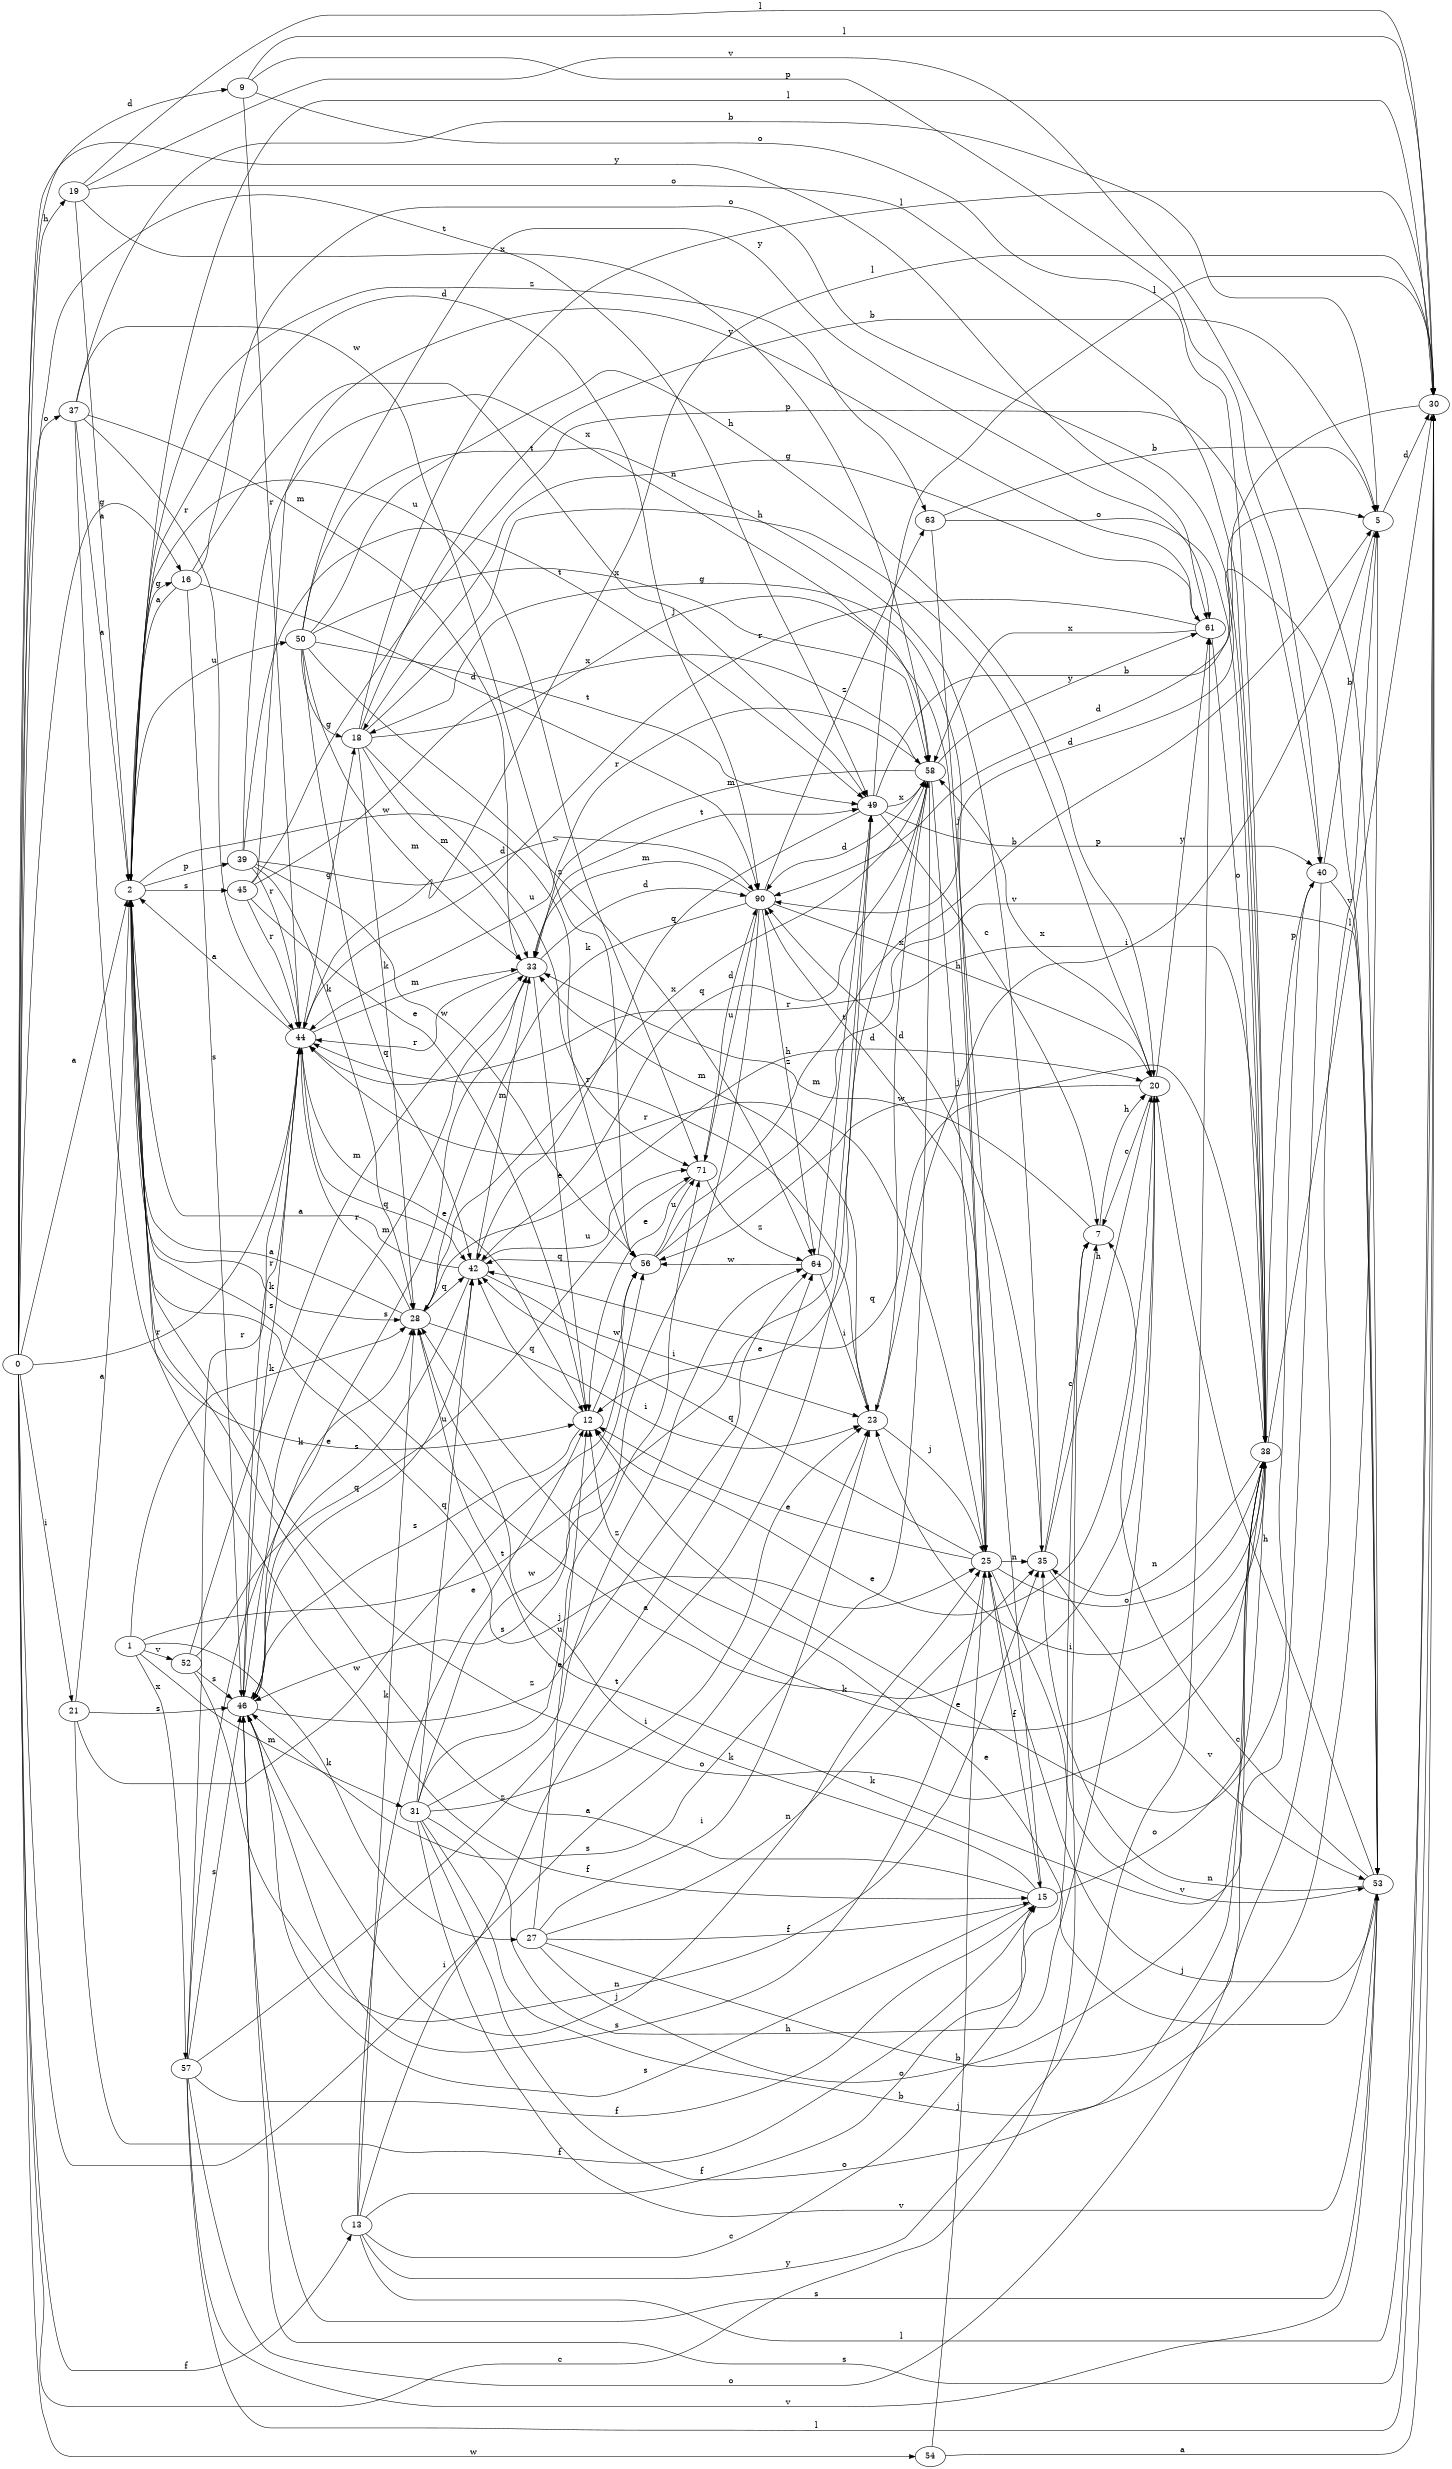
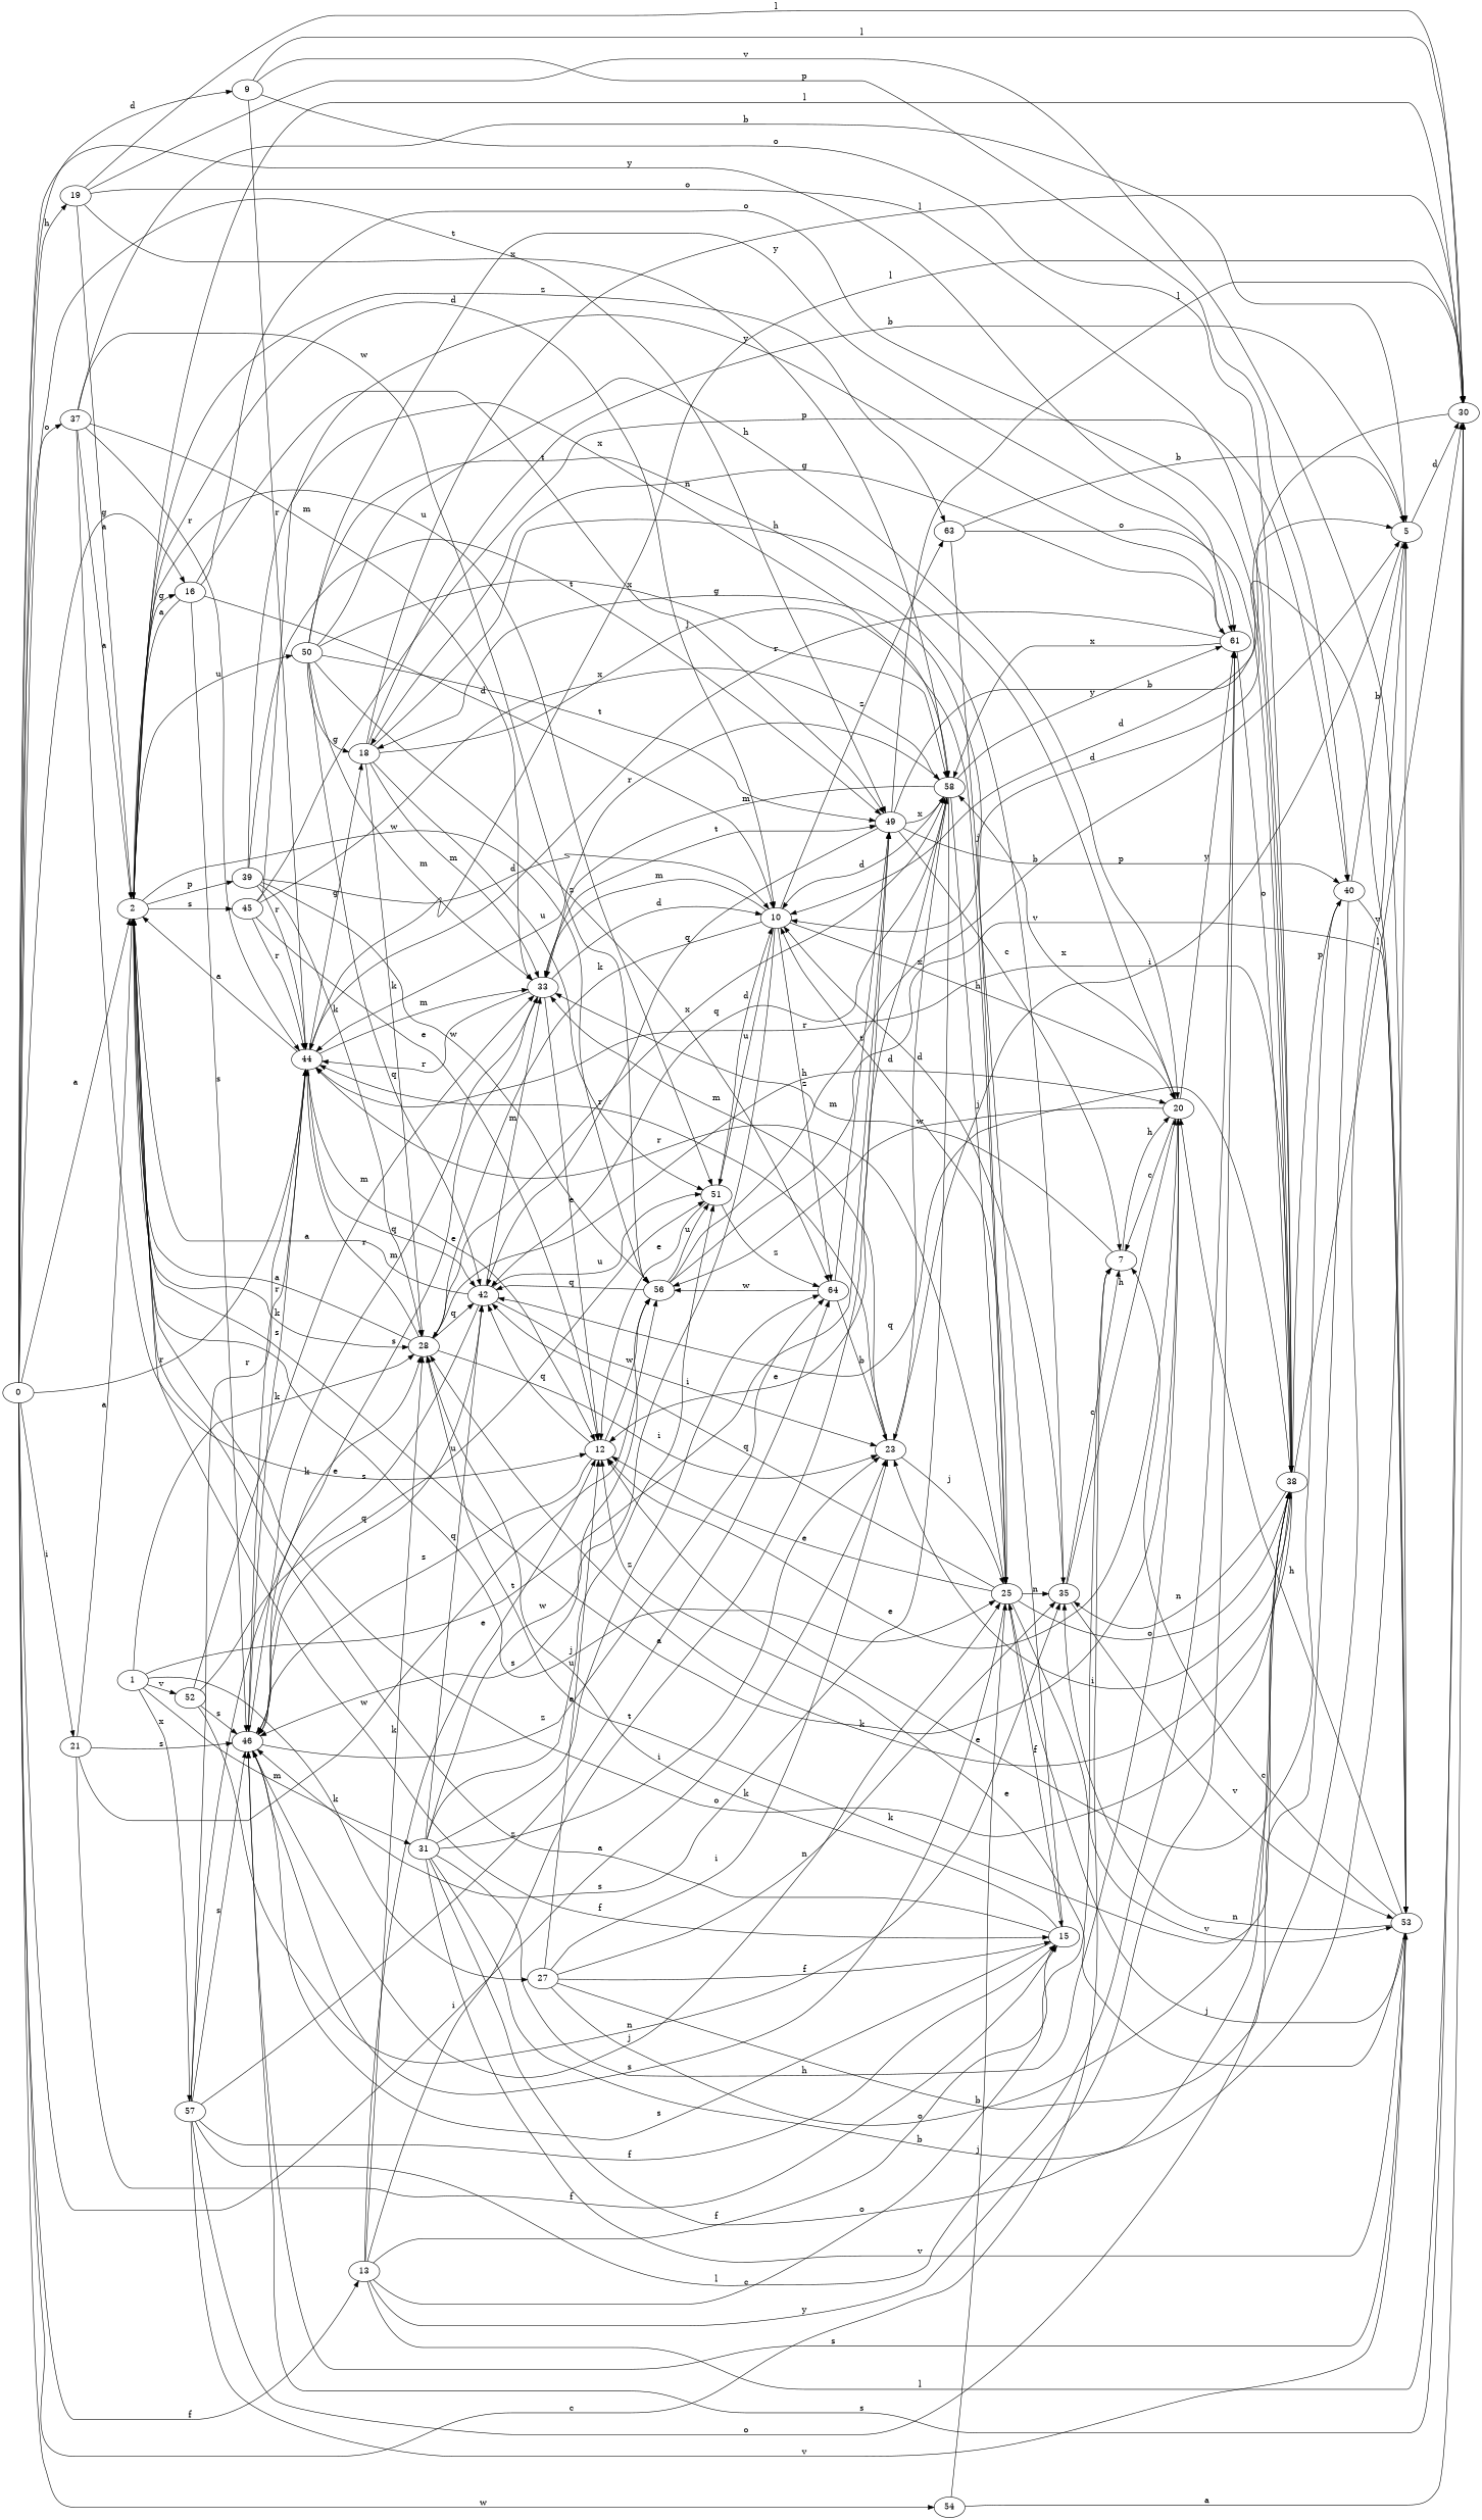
  strict digraph {
    rankdir=LR
    0
    2
    7
    9
    13
    16
    19
    21
    23
    37
    44
    49
    54
    61
    28
-   10 [label=90]
+   10
    15
    25
    30
    38
    39
    45
    50
-   51 [label=71]
+   51
    56
    63
    20
    33
    40
    12
    46
    53
    58
    5
    42
    18
    1
    27
    31
    52
    57
    35
    64
    0 -> 2 [label=a]
    0 -> 7 [label=c]
    0 -> 9 [label=d]
    0 -> 13 [label=f]
    0 -> 16 [label=g]
    0 -> 19 [label=h]
    0 -> 21 [label=i]
    0 -> 23 [label=i]
    0 -> 37 [label=o]
    0 -> 44 [label=r]
    0 -> 49 [label=t]
    0 -> 54 [label=w]
    0 -> 61 [label=y]
    2 -> 16 [label=g]
    2 -> 28 [label=k]
    2 -> 10 [label=d]
    2 -> 15 [label=f]
    2 -> 25 [label=j]
    2 -> 30 [label=l]
    2 -> 38 [label=o]
    2 -> 39 [label=p]
    2 -> 45 [label=s]
    2 -> 50 [label=u]
    2 -> 51 [label=u]
    2 -> 56 [label=w]
    2 -> 63 [label=z]
    7 -> 20 [label=h]
    7 -> 33 [label=m]
    9 -> 44 [label=r]
    9 -> 30 [label=l]
    9 -> 38 [label=o]
    9 -> 40 [label=p]
    13 -> 7 [label=c]
    13 -> 49 [label=t]
    13 -> 61 [label=y]
    13 -> 28 [label=k]
    13 -> 15 [label=f]
    13 -> 30 [label=l]
    13 -> 12 [label=e]
    16 -> 2 [label=a]
    16 -> 49 [label=t]
    16 -> 10 [label=d]
    16 -> 38 [label=o]
    16 -> 46 [label=s]
    19 -> 2 [label=a]
    19 -> 30 [label=l]
    19 -> 38 [label=o]
    19 -> 53 [label=v]
    19 -> 58 [label=x]
    21 -> 2 [label=a]
    21 -> 15 [label=f]
    21 -> 56 [label=w]
    21 -> 46 [label=s]
    23 -> 44 [label=r]
    23 -> 25 [label=j]
    23 -> 33 [label=m]
    23 -> 58 [label=x]
    37 -> 2 [label=a]
    37 -> 44 [label=r]
    37 -> 56 [label=w]
    37 -> 33 [label=m]
    37 -> 12 [label=e]
    37 -> 5 [label=b]
    44 -> 2 [label=a]
    44 -> 30 [label=l]
    44 -> 33 [label=m]
    44 -> 12 [label=e]
    44 -> 46 [label=s]
    44 -> 42 [label=q]
    44 -> 18 [label=g]
    49 -> 7 [label=c]
    49 -> 30 [label=l]
    49 -> 40 [label=p]
    49 -> 58 [label=x]
    49 -> 5 [label=b]
    49 -> 42 [label=q]
    54 -> 25 [label=j]
    54 -> 30 [label=a]
    61 -> 44 [label=r]
    61 -> 38 [label=o]
    61 -> 58 [label=x]
    61 -> 18 [label=g]
    28 -> 2 [label=a]
    28 -> 23 [label=i]
    28 -> 44 [label=r]
    28 -> 20 [label=h]
    28 -> 58 [label=x]
    28 -> 42 [label=q]
    10 -> 28 [label=k]
    10 -> 51 [label=u]
    10 -> 63 [label=z]
    10 -> 20 [label=h]
    10 -> 33 [label=m]
    10 -> 46 [label=s]
    10 -> 64 [label=z]
    15 -> 2 [label=a]
    15 -> 28 [label=k]
-   15 -> 38 [label=o]
    15 -> 46 [label=s]
    15 -> 18 [label=g]
    25 -> 44 [label=r]
    25 -> 10 [label=d]
    25 -> 15 [label=f]
    25 -> 38 [label=o]
    25 -> 12 [label=e]
    25 -> 46 [label=s]
    25 -> 53 [label=v]
    25 -> 42 [label=q]
    25 -> 35 [label=n]
    30 -> 10 [label=d]
    30 -> 46 [label=s]
    38 -> 23 [label=i]
    38 -> 44 [label=r]
    38 -> 28 [label=k]
    38 -> 30 [label=l]
    38 -> 40 [label=p]
    38 -> 42 [label=q]
    38 -> 35 [label=n]
    39 -> 44 [label=r]
    39 -> 49 [label=t]
    39 -> 28 [label=k]
    39 -> 10 [label=d]
    39 -> 56 [label=w]
    39 -> 58 [label=x]
    45 -> 44 [label=r]
    45 -> 61 [label=y]
    45 -> 40 [label=p]
    45 -> 12 [label=e]
    45 -> 58 [label=x]
    50 -> 49 [label=t]
    50 -> 61 [label=y]
    50 -> 20 [label=h]
    50 -> 33 [label=m]
    50 -> 58 [label=x]
    50 -> 42 [label=q]
    50 -> 18 [label=g]
    50 -> 35 [label=n]
    50 -> 64 [label=z]
    51 -> 10 [label=d]
    51 -> 12 [label=e]
    51 -> 64 [label=z]
    56 -> 51 [label=u]
    56 -> 53 [label=v]
    56 -> 5 [label=b]
    56 -> 42 [label=q]
    63 -> 25 [label=j]
    63 -> 38 [label=o]
    63 -> 5 [label=b]
    20 -> 2 [label=a]
    20 -> 7 [label=c]
    20 -> 61 [label=y]
    20 -> 56 [label=w]
    20 -> 12 [label=e]
    20 -> 58 [label=x]
    33 -> 44 [label=r]
    33 -> 49 [label=t]
    33 -> 10 [label=d]
    33 -> 12 [label=e]
    33 -> 46 [label=s]
    40 -> 28 [label=k]
    40 -> 12 [label=e]
    40 -> 53 [label=v]
    40 -> 5 [label=b]
    12 -> 56 [label=w]
    12 -> 46 [label=s]
    12 -> 42 [label=q]
    46 -> 44 [label=r]
    46 -> 25 [label=j]
    46 -> 33 [label=m]
    46 -> 42 [label=q]
    46 -> 64 [label=z]
    53 -> 7 [label=c]
    53 -> 10 [label=d]
    53 -> 25 [label=j]
    53 -> 20 [label=h]
    53 -> 12 [label=e]
    53 -> 46 [label=s]
    53 -> 35 [label=n]
    58 -> 44 [label=r]
    58 -> 61 [label=y]
    58 -> 10 [label=d]
    58 -> 25 [label=j]
    58 -> 33 [label=m]
    58 -> 12 [label=e]
    58 -> 46 [label=s]
    58 -> 42 [label=q]
    5 -> 23 [label=i]
    5 -> 30 [label=d]
    42 -> 2 [label=a]
    42 -> 23 [label=i]
    42 -> 51 [label=u]
    42 -> 33 [label=m]
    42 -> 46 [label=s]
    18 -> 28 [label=k]
    18 -> 25 [label=j]
    18 -> 30 [label=l]
    18 -> 51 [label=u]
    18 -> 20 [label=h]
    18 -> 33 [label=m]
    18 -> 5 [label=b]
    1 -> 49 [label=t]
    1 -> 28 [label=k]
    1 -> 27 [label=k]
    1 -> 31 [label=m]
    1 -> 52 [label=v]
    1 -> 57 [label=x]
    27 -> 23 [label=i]
    27 -> 15 [label=f]
    27 -> 38 [label=o]
    27 -> 12 [label=e]
    27 -> 5 [label=b]
    27 -> 35 [label=n]
    31 -> 23 [label=i]
    31 -> 38 [label=o]
    31 -> 51 [label=u]
    31 -> 56 [label=w]
    31 -> 20 [label=h]
    31 -> 53 [label=v]
    31 -> 5 [label=b]
    31 -> 42 [label=q]
    31 -> 64 [label=z]
    52 -> 51 [label=u]
    52 -> 33 [label=m]
    52 -> 46 [label=s]
    52 -> 35 [label=n]
    57 -> 44 [label=r]
    57 -> 28 [label=k]
    57 -> 15 [label=f]
-   57 -> 30 [label=l]
+   57 -> 61 [label=l]
    57 -> 38 [label=o]
    57 -> 46 [label=s]
    57 -> 53 [label=v]
    57 -> 64 [label=z]
    35 -> 7 [label=c]
    35 -> 10 [label=d]
    35 -> 20 [label=h]
    35 -> 53 [label=v]
-   64 -> 23 [label=i]
+   64 -> 23 [label=b]
    64 -> 49 [label=t]
    64 -> 56 [label=w]
  }
